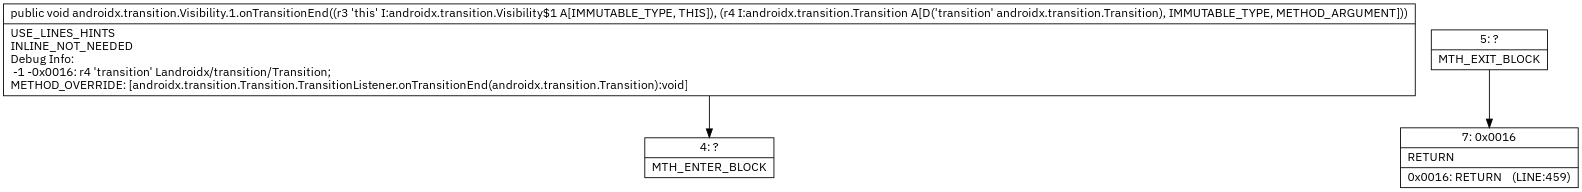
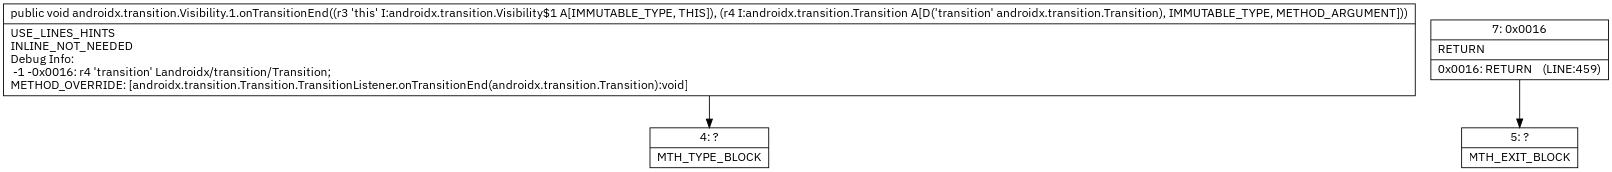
  digraph {
    fontname="IBM Plex Sans"
    node [fontname="IBM Plex Sans" shape=record]
    edge [fontname="IBM Plex Sans"]
-   n1 [label="{4\:\ ?|MTH_ENTER_BLOCK\l}"]
+   n1 [label="{4\:\ ?|MTH_TYPE_BLOCK\l}"]
    n2 [label="{7\:\ 0x0016|RETURN\l|0x0016: RETURN    (LINE:459)\l}"]
    n3 [label="{5\:\ ?|MTH_EXIT_BLOCK\l}"]
    n4 [label="{public void androidx.transition.Visibility.1.onTransitionEnd((r3 'this' I:androidx.transition.Visibility$1 A[IMMUTABLE_TYPE, THIS]), (r4 I:androidx.transition.Transition A[D('transition' androidx.transition.Transition), IMMUTABLE_TYPE, METHOD_ARGUMENT]))  | USE_LINES_HINTS\lINLINE_NOT_NEEDED\lDebug Info:\l  \-1 \-0x0016: r4 'transition' Landroidx\/transition\/Transition;\lMETHOD_OVERRIDE: [androidx.transition.Transition.TransitionListener.onTransitionEnd(androidx.transition.Transition):void]\l}"]
-   n3 -> n2
+   n2 -> n3
    n4 -> n1
  }
